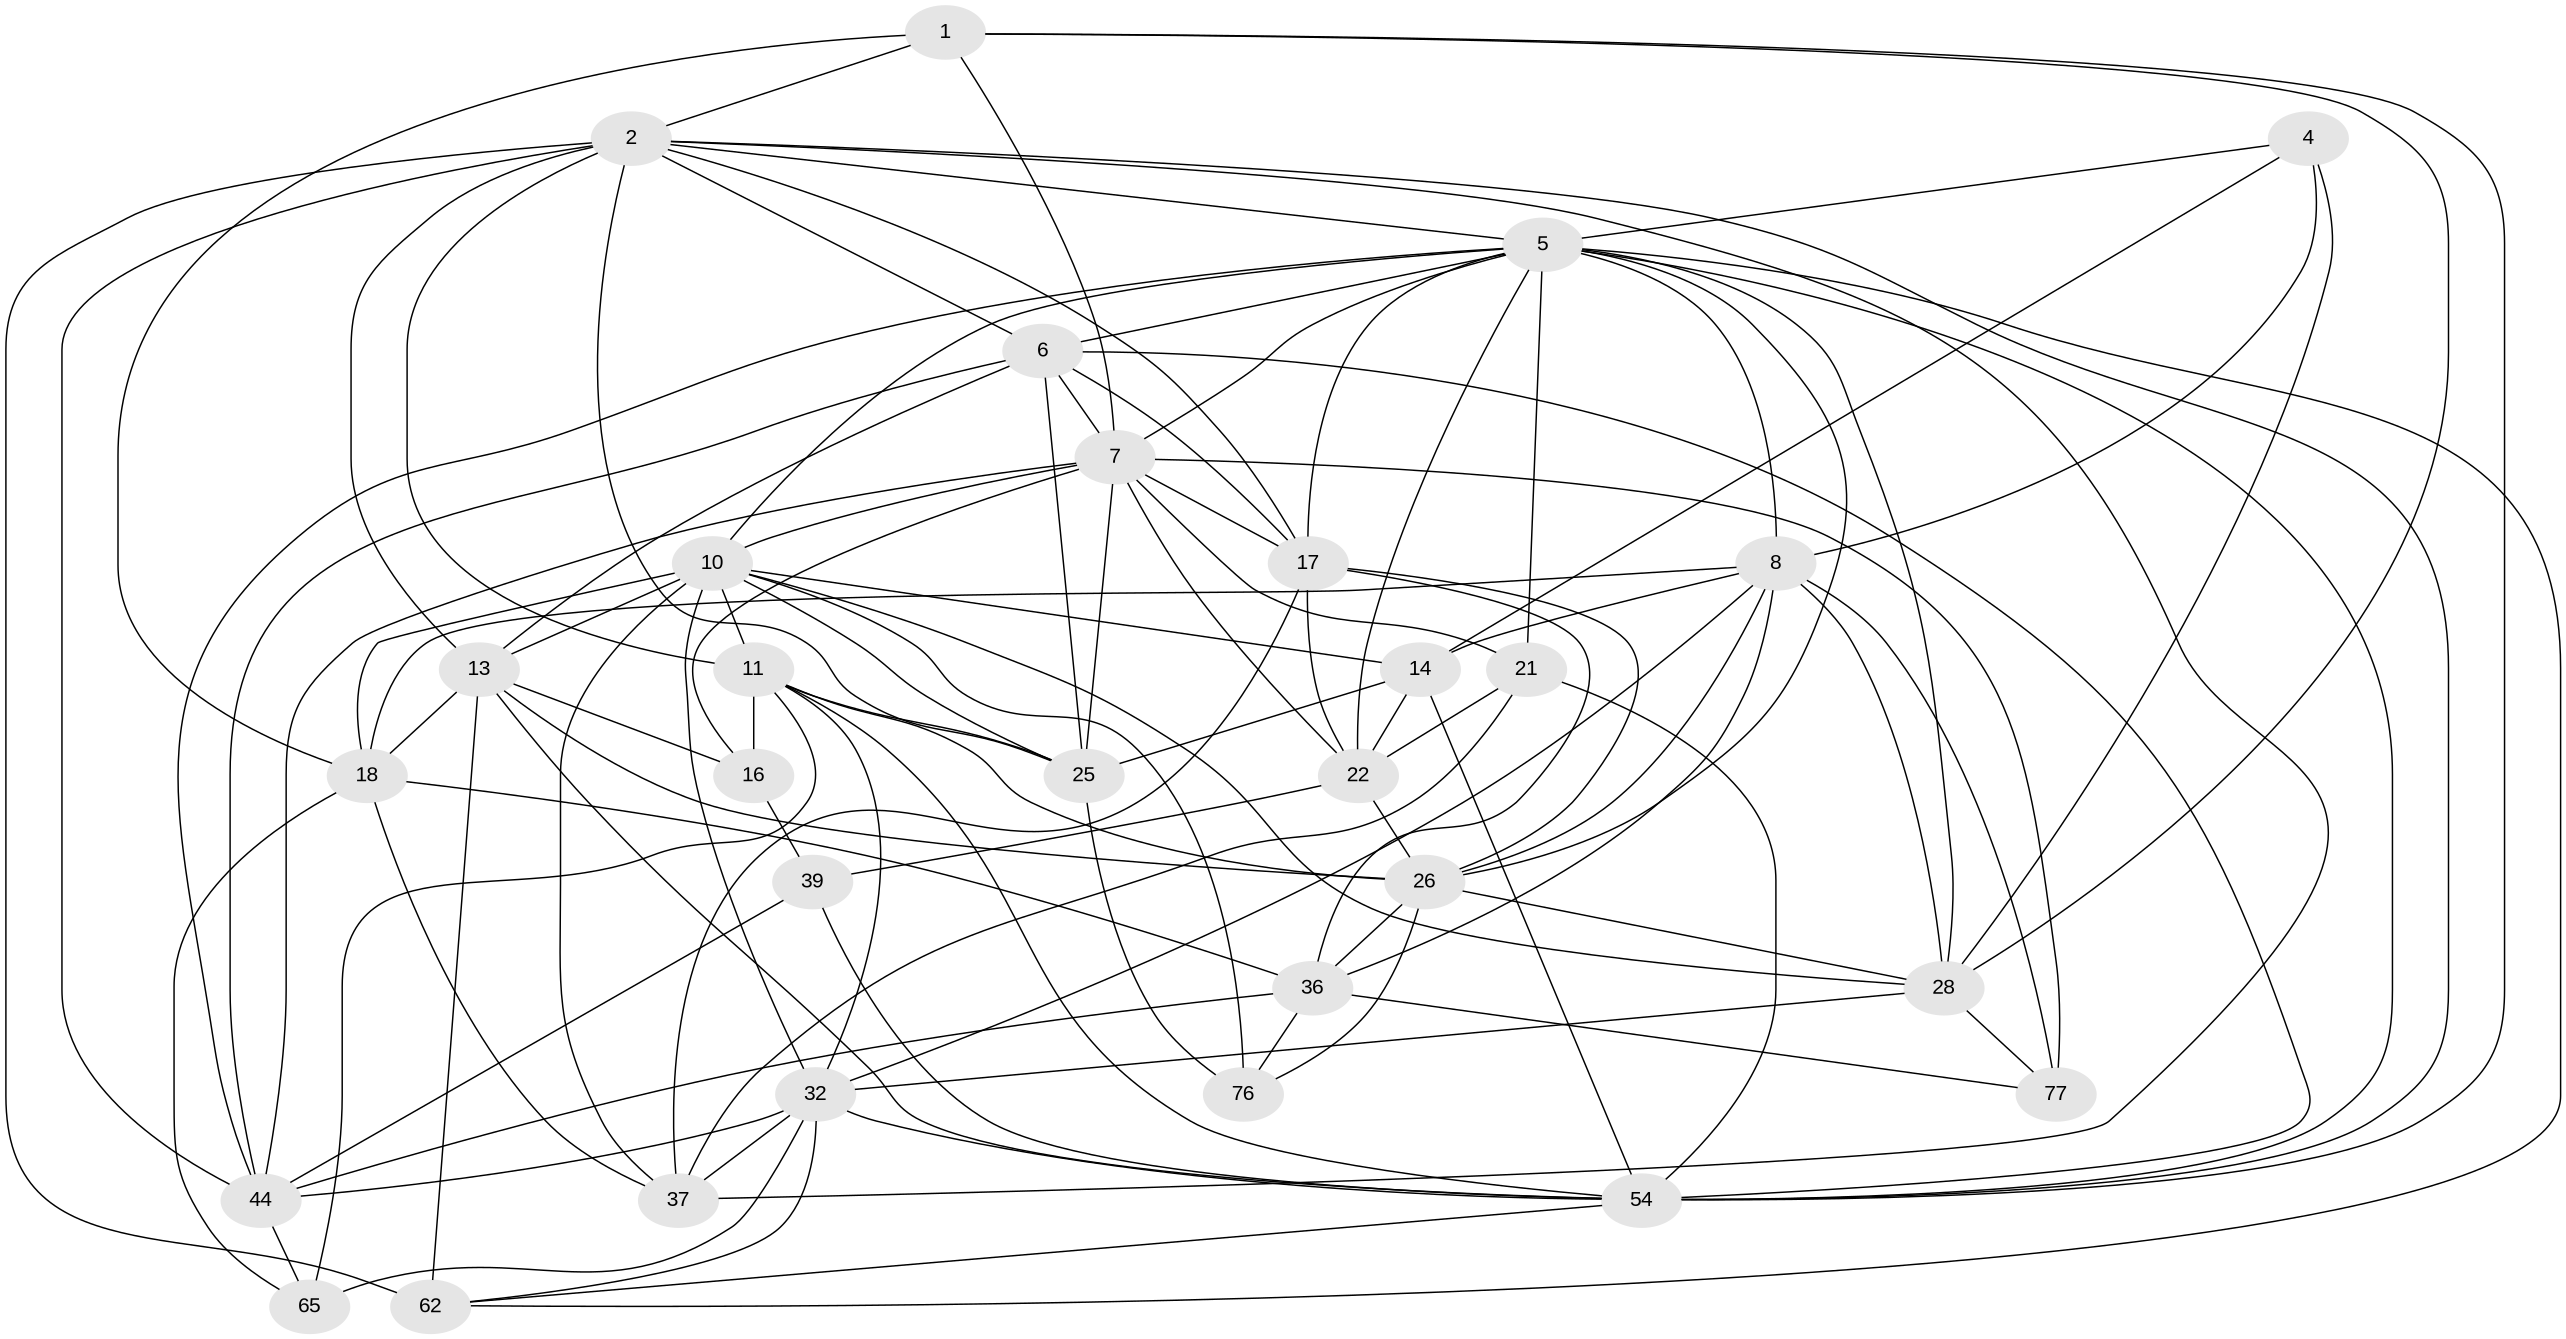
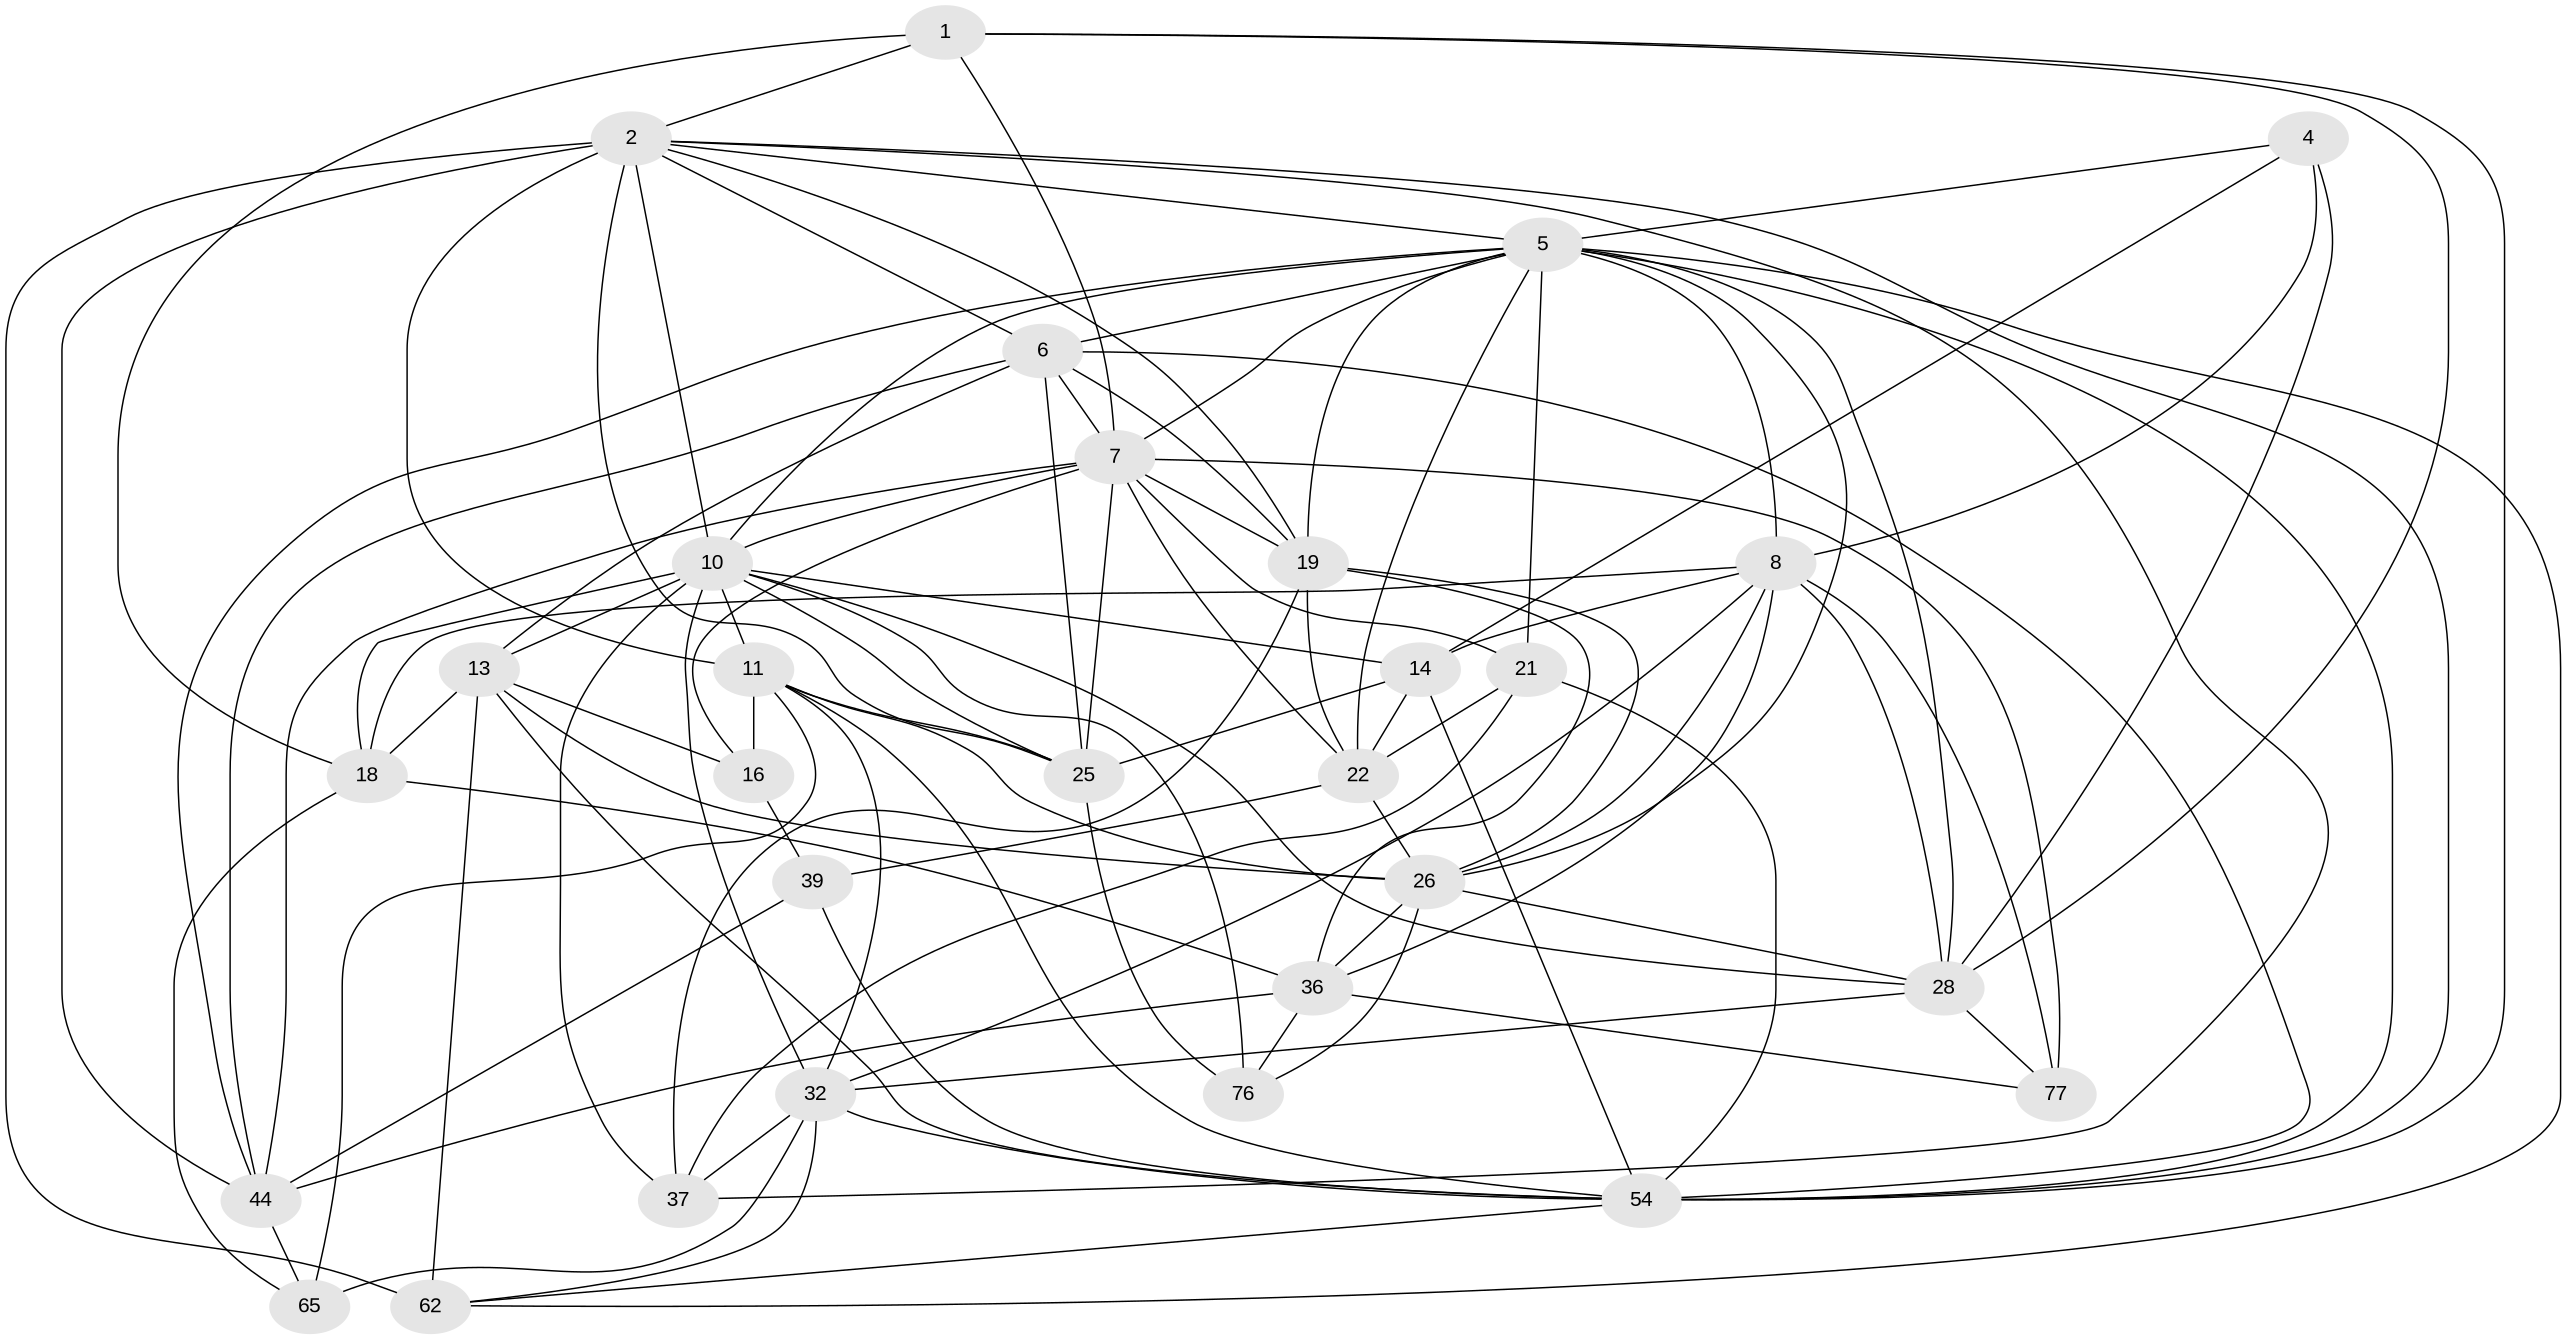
  graph {
    fontname="Liberation Sans"
    node [color=gray90 fontname="Liberation Sans" style=filled]
    edge [fontname="Liberation Sans"]
    1 [super="+59"]
    2 [super="+9+61+3"]
    7 [super="+57+20"]
    18 [super="+40+69"]
    n5 [label=28 super="+52+56"]
    54 [super="+97+83+70"]
    5 [super="+38+23"]
    6 [super="+19"]
    10 [super="+50+49+71"]
    11 [super="+99+58+24"]
-   17 [super="+27"]
+   17 [super="+27" label=19]
    25 [super="+63+30"]
    37 [super="+42"]
    44 [super="+87+64"]
    62 [super="+66"]
    16 [super="+96+90"]
    21 [super="+34"]
    22 [super="+75+80"]
    77
    36 [super="+78+60"]
    65
    32 [super="+72+89+82"]
    8 [super="+55+12+53"]
    26 [super="+33+28"]
    13 [super="+15+68"]
    14 [super="+84+92"]
    76
    4
    39
    1 -- 2
    1 -- 7
    1 -- 18 [weight=2]
    1 -- n5
    1 -- 54
    2 -- 54
    2 -- 5
    2 -- 6
-   2 -- 13
+   2 -- 10
    2 -- 11
    2 -- 17
    2 -- 25
    2 -- 37 [weight=2]
    2 -- 44 [weight=2]
    2 -- 62 [weight=2]
    7 -- 10
    7 -- 17
    7 -- 25
    7 -- 44
    7 -- 16
    7 -- 21
    7 -- 22 [weight=2]
    7 -- 77
-   18 -- 37
    18 -- 36
    18 -- 65
    n5 -- 77
    n5 -- 32
    54 -- 62
    5 -- 7
    5 -- n5
    5 -- 54
    5 -- 6
    5 -- 10
    5 -- 17 [weight=2]
    5 -- 44
    5 -- 62
    5 -- 21
    5 -- 22
    5 -- 8
    5 -- 26 [weight=2]
    6 -- 7
    6 -- 54
    6 -- 17
    6 -- 25
    6 -- 44
    6 -- 13
    10 -- 18
    10 -- n5
    10 -- 11
    10 -- 25
    10 -- 37
    10 -- 32
    10 -- 13
    10 -- 14
    10 -- 76
    11 -- 54
    11 -- 25 [weight=2]
    11 -- 16
    11 -- 65
    11 -- 32
    11 -- 26 [weight=2]
    17 -- 37
    17 -- 22
    17 -- 36
    17 -- 26
    25 -- 76
    44 -- 65
    16 -- 39
    21 -- 54 [weight=2]
    21 -- 37
    21 -- 22
    22 -- 26 [weight=2]
    22 -- 39
    36 -- 44 [weight=2]
    36 -- 77
    36 -- 76
    32 -- 54
    32 -- 37 [weight=2]
-   32 -- 44
    32 -- 62
    32 -- 65
    8 -- 18
    8 -- n5
    8 -- 77
    8 -- 36
    8 -- 32
    8 -- 26 [weight=2]
    8 -- 14
    26 -- n5
    26 -- 36
    26 -- 76
    13 -- 18
    13 -- 54
    13 -- 62
    13 -- 16
    13 -- 26 [weight=2]
    14 -- 54
    14 -- 25 [weight=2]
    14 -- 22 [weight=2]
    4 -- n5
    4 -- 5
    4 -- 8
    4 -- 14
    39 -- 54
    39 -- 44
  }
